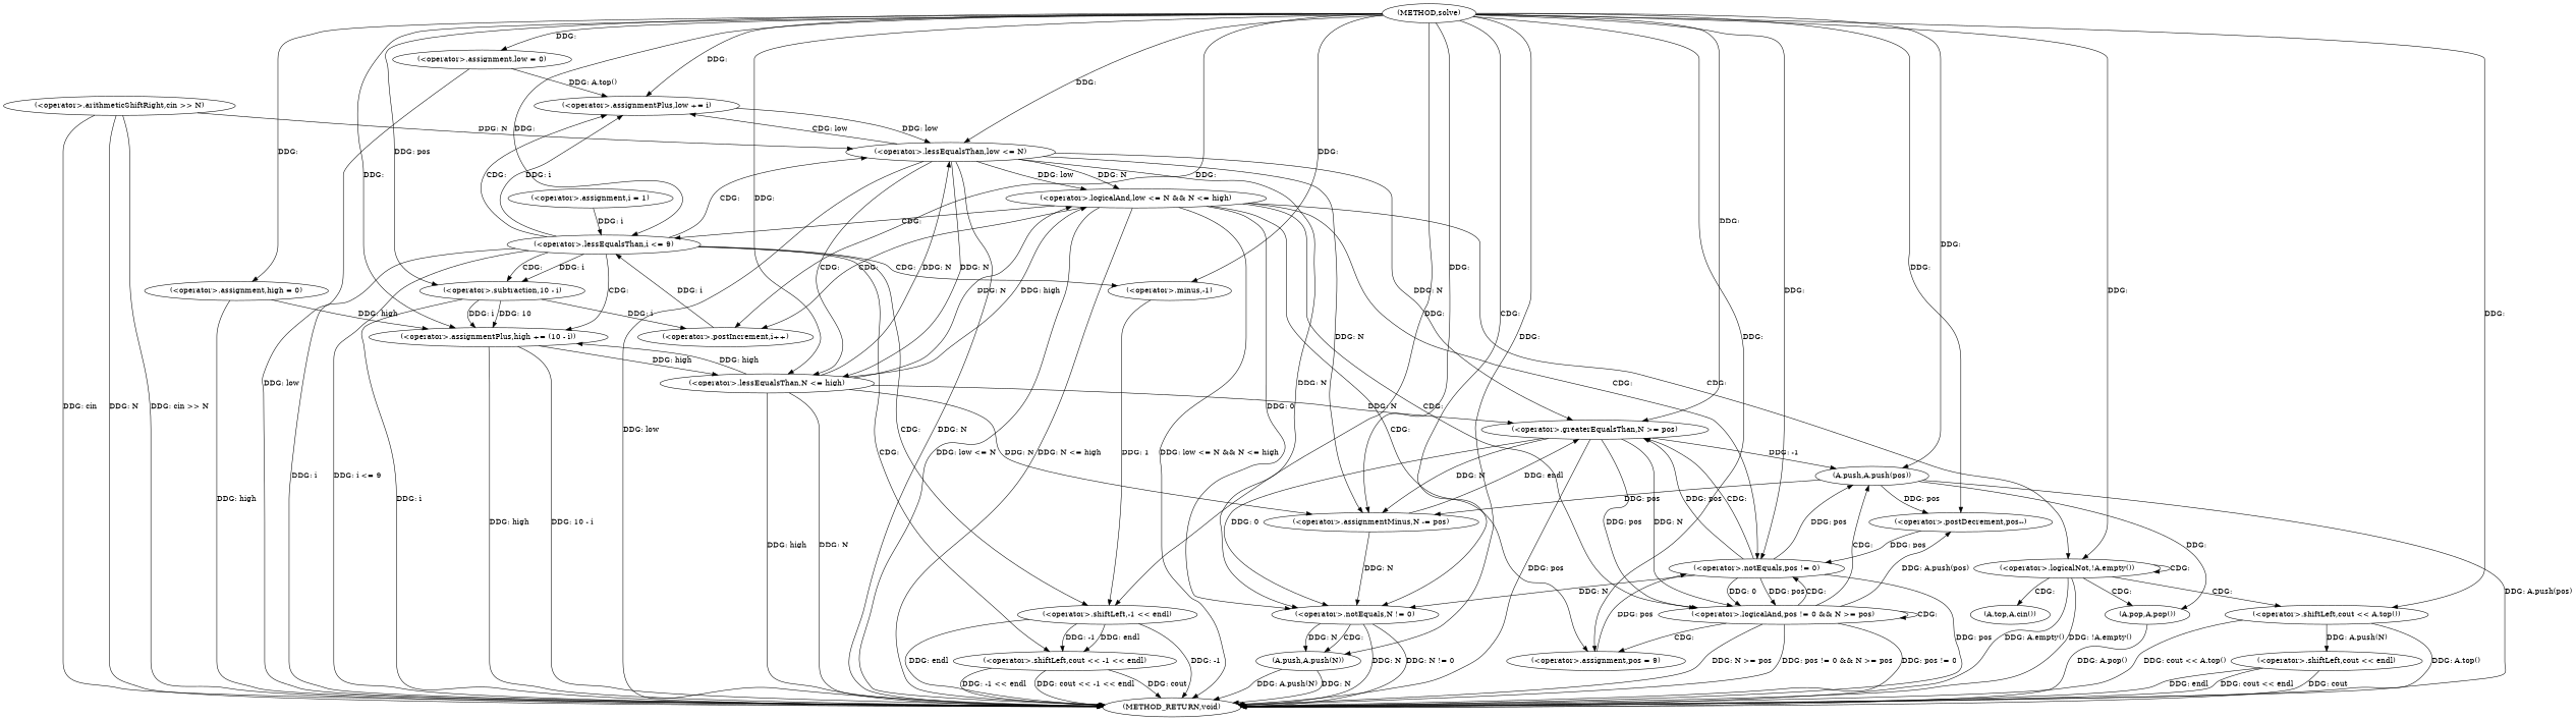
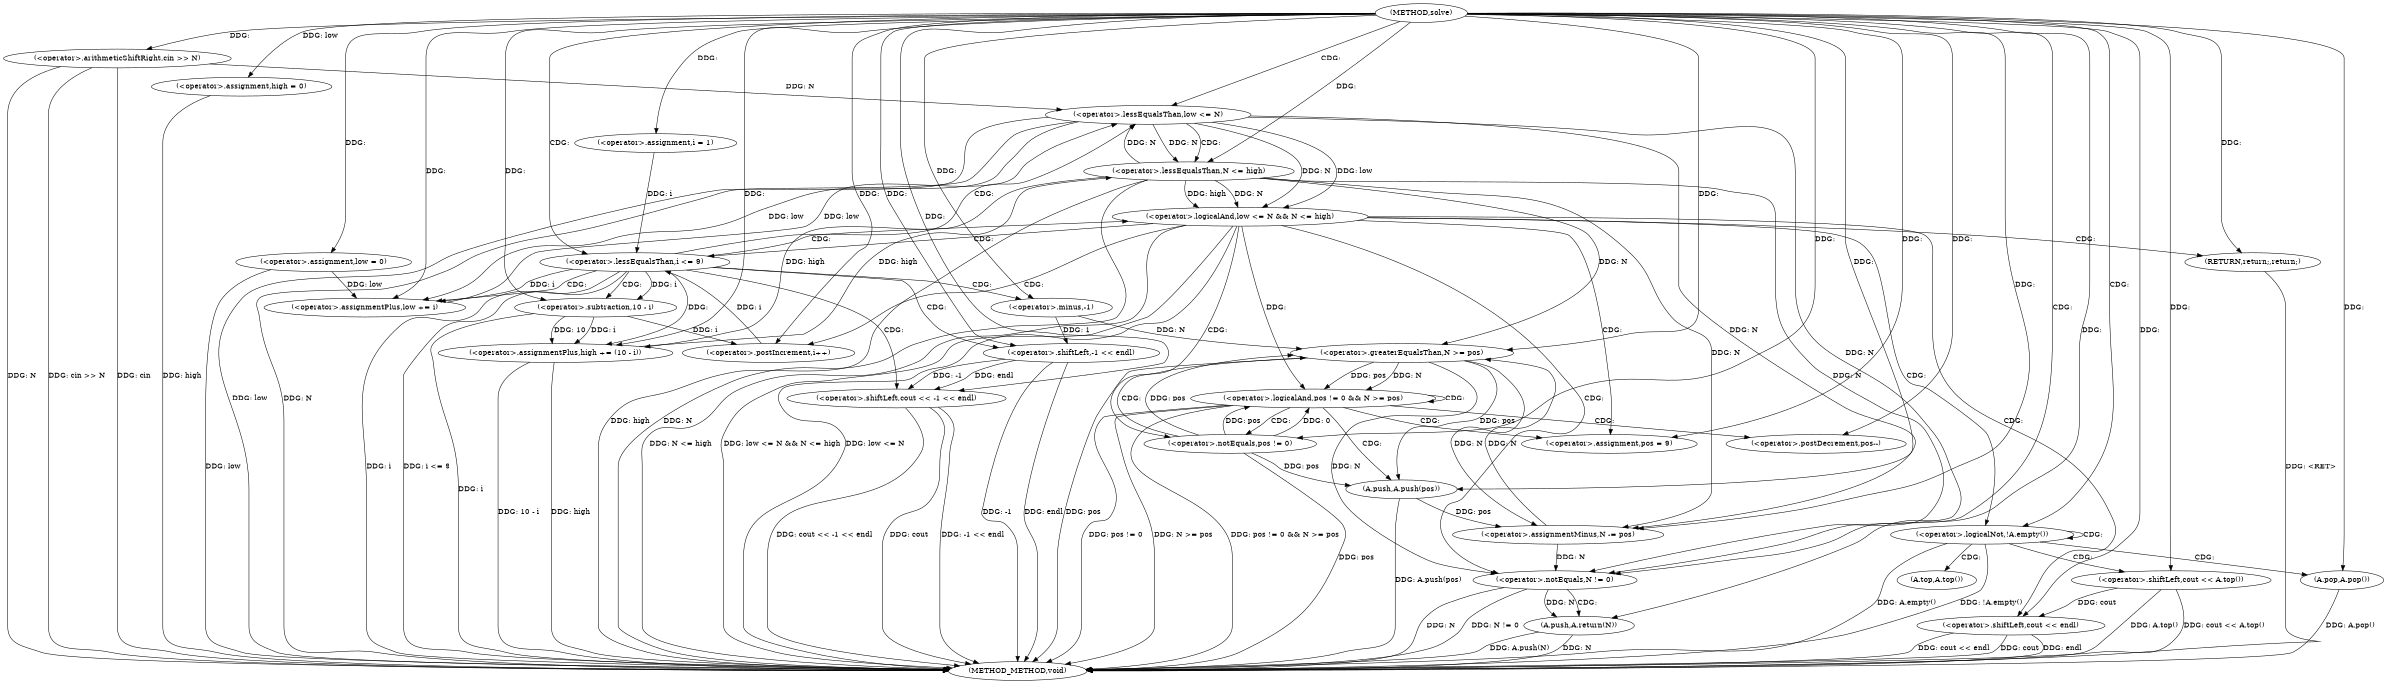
  digraph {
    n1 [label="(METHOD,solve)"]
    n2 [label="(<operator>.arithmeticShiftRight,cin >> N)"]
    n3 [label="(<operator>.assignment,low = 0)"]
    n4 [label="(<operator>.assignment,high = 0)"]
    n5 [label="(<operator>.shiftLeft,cout << -1 << endl)"]
    n6 [label="(<operator>.assignment,i = 1)"]
    n7 [label="(<operator>.lessEqualsThan,i <= 9)"]
    n8 [label="(<operator>.postIncrement,i++)"]
    n9 [label="(<operator>.assignmentPlus,low += i)"]
    n10 [label="(<operator>.assignmentPlus,high += (10 - i))"]
    n11 [label="(<operator>.shiftLeft,-1 << endl)"]
    n12 [label="(<operator>.minus,-1)"]
    n13 [label="(<operator>.subtraction,10 - i)"]
    n14 [label="(<operator>.assignment,pos = 9)"]
    n15 [label="(<operator>.shiftLeft,cout << endl)"]
+   n16 [label="(RETURN,return;,return;)"]
    n17 [label="(<operator>.lessEqualsThan,low <= N)"]
    n18 [label="(<operator>.lessEqualsThan,N <= high)"]
    n19 [label="(<operator>.notEquals,N != 0)"]
-   n20 [label="(A.push,A.push(N))"]
+   n20 [label="(A.push,A.return(N))"]
    n21 [label="(<operator>.logicalNot,!A.empty())"]
    n22 [label="(A.push,A.push(pos))"]
    n23 [label="(<operator>.assignmentMinus,N -= pos)"]
    n24 [label="(<operator>.postDecrement,pos--)"]
    n25 [label="(<operator>.shiftLeft,cout << A.top())"]
    n26 [label="(A.pop,A.pop())"]
    n27 [label="(<operator>.notEquals,pos != 0)"]
    n28 [label="(<operator>.greaterEqualsThan,N >= pos)"]
-   n29 [label="(METHOD_RETURN,void)"]
+   n29 [label="(METHOD_METHOD,void)"]
    n30 [label="(<operator>.logicalAnd,low <= N && N <= high)"]
-   n31 [label="(A.top,A.cin())"]
+   n31 [label="(A.top,A.top())"]
    n32 [label="(<operator>.logicalAnd,pos != 0 && N >= pos)"]
+   n1 -> n2 [label="DDG: "]
    n1 -> n3 [label="DDG: "]
-   n1 -> n4 [label="DDG: "]
-   n1 -> n7 [label="DDG: "]
+   n1 -> n4 [label="DDG: low"]
+   n1 -> n5 [label="DDG: "]
+   n1 -> n6 [label="DDG: "]
+   n1 -> n7 [label="CDG: "]
    n1 -> n8 [label="DDG: "]
    n1 -> n9 [label="DDG: "]
    n1 -> n10 [label="DDG: "]
    n1 -> n11 [label="DDG: "]
    n1 -> n12 [label="DDG: "]
-   n1 -> n13 [label="DDG: pos"]
+   n1 -> n13 [label="DDG: "]
    n1 -> n14 [label="DDG: "]
-   n1 -> n17 [label="DDG: "]
+   n1 -> n15 [label="DDG: "]
+   n1 -> n16 [label="DDG: "]
+   n1 -> n17 [label="CDG: "]
    n1 -> n18 [label="DDG: "]
    n1 -> n19 [label="CDG: "]
    n1 -> n20 [label="DDG: "]
-   n1 -> n21 [label="DDG: "]
+   n1 -> n21 [label="CDG: "]
    n1 -> n22 [label="DDG: "]
    n1 -> n23 [label="DDG: "]
    n1 -> n24 [label="DDG: "]
    n1 -> n25 [label="DDG: "]
-   n22 -> n26 [label="DDG: "]
+   n1 -> n26 [label="DDG: "]
    n1 -> n27 [label="DDG: "]
    n1 -> n28 [label="DDG: "]
    n2 -> n17 [label="DDG: N"]
    n2 -> n29 [label="DDG: N"]
    n2 -> n29 [label="DDG: cin >> N"]
    n2 -> n29 [label="DDG: cin"]
-   n3 -> n9 [label="DDG: A.top()"]
+   n3 -> n9 [label="DDG: low"]
    n3 -> n29 [label="DDG: low"]
-   n4 -> n10 [label="DDG: high"]
    n4 -> n29 [label="DDG: high"]
    n5 -> n29 [label="DDG: cout"]
    n5 -> n29 [label="DDG: -1 << endl"]
    n5 -> n29 [label="DDG: cout << -1 << endl"]
    n6 -> n7 [label="DDG: i"]
    n7 -> n5 [label="CDG: "]
    n7 -> n9 [label="DDG: i"]
    n7 -> n9 [label="CDG: "]
-   n7 -> n10 [label="CDG: "]
+   n7 -> n10 [label="DDG: "]
    n7 -> n11 [label="CDG: "]
    n7 -> n12 [label="CDG: "]
    n7 -> n13 [label="DDG: i"]
    n7 -> n13 [label="CDG: "]
    n7 -> n17 [label="CDG: "]
    n7 -> n29 [label="DDG: i"]
    n7 -> n29 [label="DDG: i <= 9"]
+   n7 -> n30 [label="CDG: "]
    n8 -> n7 [label="DDG: i"]
    n9 -> n17 [label="DDG: low"]
    n10 -> n18 [label="DDG: high"]
    n10 -> n29 [label="DDG: high"]
    n10 -> n29 [label="DDG: 10 - i"]
    n11 -> n5 [label="DDG: -1"]
    n11 -> n5 [label="DDG: endl"]
    n11 -> n29 [label="DDG: -1"]
    n11 -> n29 [label="DDG: endl"]
    n12 -> n11 [label="DDG: 1"]
    n13 -> n8 [label="DDG: i"]
    n13 -> n10 [label="DDG: 10"]
    n13 -> n10 [label="DDG: i"]
    n13 -> n29 [label="DDG: i"]
-   n14 -> n27 [label="DDG: pos"]
    n15 -> n29 [label="DDG: cout"]
    n15 -> n29 [label="DDG: endl"]
    n15 -> n29 [label="DDG: cout << endl"]
-   n17 -> n9 [label="CDG: low"]
+   n16 -> n29 [label="DDG: <RET>"]
+   n17 -> n9 [label="DDG: low"]
    n17 -> n18 [label="DDG: N"]
    n17 -> n18 [label="CDG: "]
    n17 -> n19 [label="DDG: N"]
    n17 -> n23 [label="DDG: N"]
-   n17 -> n28 [label="DDG: N"]
+   n12 -> n28 [label="DDG: N"]
    n17 -> n29 [label="DDG: low"]
    n17 -> n29 [label="DDG: N"]
    n17 -> n30 [label="DDG: N"]
    n17 -> n30 [label="DDG: low"]
    n18 -> n10 [label="DDG: high"]
    n18 -> n17 [label="DDG: N"]
-   n27 -> n19 [label="DDG: N"]
+   n18 -> n19 [label="DDG: N"]
    n18 -> n23 [label="DDG: N"]
    n18 -> n28 [label="DDG: N"]
    n18 -> n29 [label="DDG: N"]
    n18 -> n29 [label="DDG: high"]
    n18 -> n30 [label="DDG: N"]
    n18 -> n30 [label="DDG: high"]
    n19 -> n20 [label="DDG: N"]
    n19 -> n20 [label="CDG: "]
    n19 -> n29 [label="DDG: N"]
    n19 -> n29 [label="DDG: N != 0"]
    n20 -> n29 [label="DDG: N"]
    n20 -> n29 [label="DDG: A.push(N)"]
    n21 -> n21 [label="CDG: "]
    n21 -> n25 [label="CDG: "]
    n21 -> n26 [label="CDG: "]
    n21 -> n29 [label="DDG: A.empty()"]
    n21 -> n29 [label="DDG: !A.empty()"]
    n21 -> n31 [label="CDG: "]
    n22 -> n23 [label="DDG: pos"]
-   n22 -> n24 [label="DDG: pos"]
    n22 -> n29 [label="DDG: A.push(pos)"]
    n23 -> n19 [label="DDG: N"]
-   n23 -> n28 [label="DDG: endl"]
-   n24 -> n27 [label="DDG: pos"]
-   n25 -> n15 [label="DDG: A.push(N)"]
+   n23 -> n28 [label="DDG: N"]
+   n25 -> n15 [label="DDG: cout"]
    n25 -> n29 [label="DDG: A.top()"]
    n25 -> n29 [label="DDG: cout << A.top()"]
    n26 -> n29 [label="DDG: A.pop()"]
    n27 -> n22 [label="DDG: pos"]
    n27 -> n28 [label="DDG: pos"]
    n27 -> n28 [label="CDG: "]
    n27 -> n29 [label="DDG: pos"]
    n27 -> n32 [label="DDG: 0"]
    n27 -> n32 [label="DDG: pos"]
-   n28 -> n19 [label="DDG: 0"]
-   n28 -> n22 [label="DDG: -1"]
+   n28 -> n19 [label="DDG: N"]
+   n28 -> n22 [label="DDG: pos"]
    n28 -> n23 [label="DDG: N"]
    n28 -> n29 [label="DDG: pos"]
    n28 -> n32 [label="DDG: pos"]
    n28 -> n32 [label="DDG: N"]
    n30 -> n7 [label="CDG: "]
    n30 -> n8 [label="CDG: "]
    n30 -> n14 [label="CDG: "]
-   n30 -> n19 [label="DDG: 0"]
+   n30 -> n15 [label="CDG: "]
+   n30 -> n16 [label="CDG: "]
+   n30 -> n19 [label="CDG: "]
    n30 -> n21 [label="CDG: "]
    n30 -> n27 [label="CDG: "]
    n30 -> n29 [label="DDG: low <= N"]
    n30 -> n29 [label="DDG: N <= high"]
    n30 -> n29 [label="DDG: low <= N && N <= high"]
-   n30 -> n32 [label="CDG: "]
+   n30 -> n32 [label="DDG: "]
    n32 -> n14 [label="CDG: "]
    n32 -> n22 [label="CDG: "]
-   n32 -> n24 [label="DDG: A.push(pos)"]
+   n32 -> n24 [label="CDG: "]
    n32 -> n27 [label="CDG: "]
    n32 -> n29 [label="DDG: pos != 0"]
    n32 -> n29 [label="DDG: N >= pos"]
    n32 -> n29 [label="DDG: pos != 0 && N >= pos"]
    n32 -> n32 [label="CDG: "]
  }
